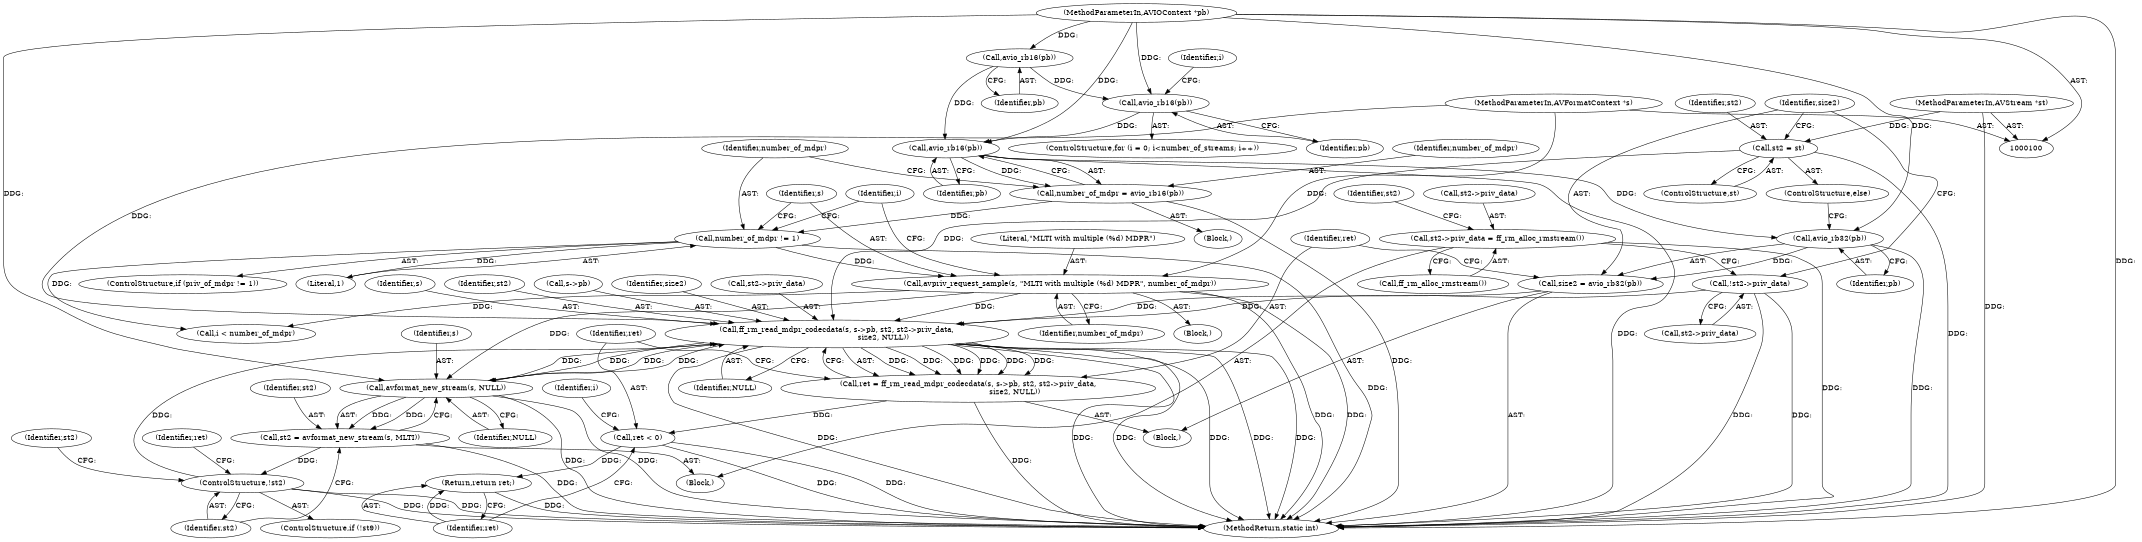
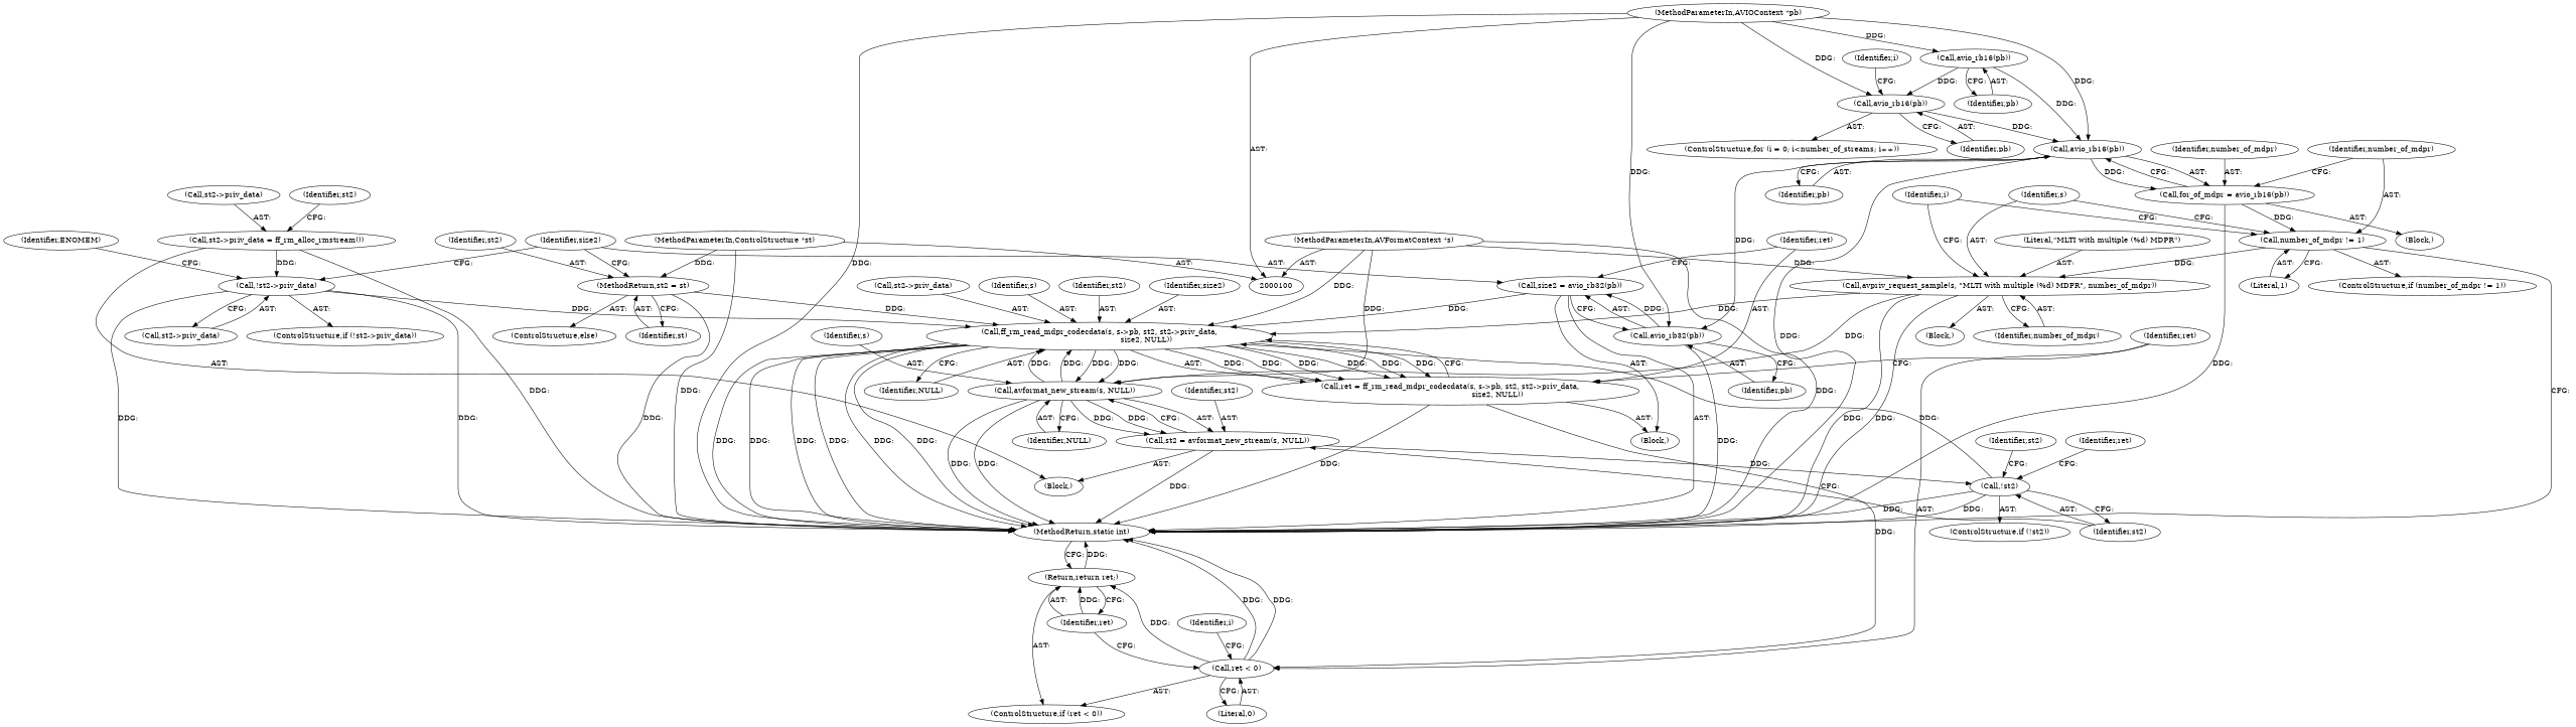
  digraph {
    n1 [label="(Call,ff_rm_read_mdpr_codecdata(s, s->pb, st2, st2->priv_data,\n                                        size2, NULL))"]
    n2 [label="(Call,avformat_new_stream(s, NULL))"]
    n3 [label="(Call,ret = ff_rm_read_mdpr_codecdata(s, s->pb, st2, st2->priv_data,\n                                        size2, NULL))"]
    n4 [label="(MethodReturn,static int)"]
    n5 [label="(Identifier,NULL)"]
-   n6 [label="(Call,st2 = avformat_new_stream(s, MLTI))"]
+   n6 [label="(Call,st2 = avformat_new_stream(s, NULL))"]
    n7 [label="(Identifier,NULL)"]
    n8 [label="(Block,)"]
    n9 [label="(Call,ret < 0)"]
    n10 [label="(Return,return ret;)"]
-   n11 [label="(ControlStructure,!st2)"]
+   n11 [label="(Call,!st2)"]
    n12 [label="(Block,)"]
    n13 [label="(Call,avpriv_request_sample(s, \"MLTI with multiple (%d) MDPR\", number_of_mdpr))"]
    n14 [label="(Identifier,number_of_mdpr)"]
    n15 [label="(Block,)"]
-   n16 [label="(Call,i < number_of_mdpr)"]
    n17 [label="(MethodParameterIn,AVFormatContext *s)"]
-   1000100
+   1000100 [label=2000100]
    n19 [label="(Call,number_of_mdpr != 1)"]
-   n20 [label="(ControlStructure,if (priv_of_mdpr != 1))"]
+   n20 [label="(ControlStructure,if (number_of_mdpr != 1))"]
    n21 [label="(Literal,1)"]
-   n22 [label="(Call,number_of_mdpr = avio_rb16(pb))"]
+   n22 [label="(Call,for_of_mdpr = avio_rb16(pb))"]
    n23 [label="(Call,avio_rb16(pb))"]
    n24 [label="(Block,)"]
    n25 [label="(Call,avio_rb32(pb))"]
    n26 [label="(Identifier,pb)"]
    n27 [label="(Call,size2 = avio_rb32(pb))"]
    n28 [label="(Identifier,pb)"]
    n29 [label="(Call,avio_rb16(pb))"]
    n30 [label="(Identifier,pb)"]
    n31 [label="(ControlStructure,for (i = 0; i<number_of_streams; i++))"]
    n32 [label="(Call,avio_rb16(pb))"]
    n33 [label="(Identifier,pb)"]
    n34 [label="(MethodParameterIn,AVIOContext *pb)"]
-   n35 [label="(Call,st2 = st)"]
+   n35 [label="(MethodReturn,st2 = st)"]
    n36 [label="(ControlStructure,else)"]
-   n37 [label="(ControlStructure,st)"]
-   n38 [label="(MethodParameterIn,AVStream *st)"]
-   n39 [label="(ControlStructure,if (!st9))"]
+   n37 [label="(Identifier,st)"]
+   n38 [label="(MethodParameterIn,ControlStructure *st)"]
+   n39 [label="(ControlStructure,if (!st2))"]
    n40 [label="(Identifier,st2)"]
    n41 [label="(Call,!st2->priv_data)"]
    n42 [label="(Call,st2->priv_data)"]
+   n43 [label="(ControlStructure,if (!st2->priv_data))"]
    n44 [label="(Call,st2->priv_data = ff_rm_alloc_rmstream())"]
-   n45 [label="(Call,ff_rm_alloc_rmstream())"]
+   n46 [label="(ControlStructure,if (ret < 0))"]
+   n47 [label="(Literal,0)"]
    n48 [label="(Identifier,ret)"]
    n49 [label="(Identifier,ret)"]
    n50 [label="(Identifier,ret)"]
    n51 [label="(Identifier,st2)"]
    n52 [label="(Call,st2->priv_data)"]
    n53 [label="(Identifier,s)"]
    n54 [label="(Identifier,s)"]
+   n55 [label="(Identifier,ENOMEM)"]
    n56 [label="(Identifier,number_of_mdpr)"]
    n57 [label="(Identifier,i)"]
    n58 [label="(Identifier,i)"]
    n59 [label="(Identifier,i)"]
    n60 [label="(Literal,\"MLTI with multiple (%d) MDPR\")"]
    n61 [label="(Identifier,st2)"]
    n62 [label="(Identifier,st2)"]
    n63 [label="(Identifier,ret)"]
-   n64 [label="(Call,s->pb)"]
    n65 [label="(Identifier,size2)"]
    n66 [label="(Identifier,st2)"]
    n67 [label="(Identifier,s)"]
    n68 [label="(Identifier,st2)"]
    n69 [label="(Call,st2->priv_data)"]
    n70 [label="(Identifier,size2)"]
    n71 [label="(Identifier,number_of_mdpr)"]
    n1 -> n2 [label="DDG: "]
    n1 -> n2 [label="DDG: "]
    n1 -> n3 [label="AST: "]
    n1 -> n3 [label="DDG: "]
    n1 -> n3 [label="DDG: "]
    n1 -> n3 [label="DDG: "]
    n1 -> n3 [label="DDG: "]
    n1 -> n3 [label="DDG: "]
    n1 -> n3 [label="DDG: "]
    n1 -> n4 [label="DDG: "]
    n1 -> n4 [label="DDG: "]
    n1 -> n4 [label="DDG: "]
    n1 -> n4 [label="DDG: "]
    n1 -> n4 [label="DDG: "]
    n1 -> n4 [label="DDG: "]
    n1 -> n5 [label="CFG: "]
    n2 -> n1 [label="DDG: "]
    n2 -> n1 [label="DDG: "]
    n2 -> n4 [label="DDG: "]
    n2 -> n4 [label="DDG: "]
    n2 -> n6 [label="AST: "]
    n2 -> n6 [label="DDG: "]
    n2 -> n6 [label="DDG: "]
    n2 -> n7 [label="CFG: "]
    n3 -> n1 [label="CFG: "]
    n3 -> n4 [label="DDG: "]
    n3 -> n8 [label="AST: "]
    n3 -> n9 [label="DDG: "]
+   n4 -> n10 [label="CFG: "]
    n5 -> n1 [label="AST: "]
    n6 -> n2 [label="CFG: "]
    n6 -> n4 [label="DDG: "]
    n6 -> n11 [label="DDG: "]
    n6 -> n12 [label="AST: "]
    n7 -> n2 [label="AST: "]
    n9 -> n4 [label="DDG: "]
    n9 -> n4 [label="DDG: "]
    n9 -> n10 [label="DDG: "]
+   n9 -> n46 [label="AST: "]
+   n9 -> n47 [label="CFG: "]
    n10 -> n4 [label="DDG: "]
+   n10 -> n46 [label="AST: "]
    n10 -> n48 [label="CFG: "]
    n11 -> n1 [label="DDG: "]
    n11 -> n4 [label="DDG: "]
    n11 -> n4 [label="DDG: "]
    n11 -> n39 [label="AST: "]
    n11 -> n40 [label="CFG: "]
    n13 -> n1 [label="DDG: "]
    n13 -> n2 [label="DDG: "]
    n13 -> n4 [label="DDG: "]
    n13 -> n4 [label="DDG: "]
    n13 -> n14 [label="CFG: "]
    n13 -> n15 [label="AST: "]
-   n13 -> n16 [label="DDG: "]
    n14 -> n13 [label="AST: "]
    n17 -> n1 [label="DDG: "]
-   n34 -> n2 [label="DDG: "]
+   n17 -> n2 [label="DDG: "]
+   n17 -> n4 [label="DDG: "]
    n17 -> n13 [label="DDG: "]
    n17 -> 1000100 [label="AST: "]
-   n19 -> n4 [label="DDG: "]
+   n19 -> n4 [label="CFG: "]
    n19 -> n13 [label="DDG: "]
-   n19 -> n16 [label="DDG: "]
    n19 -> n20 [label="AST: "]
-   n19 -> n21 [label="DDG: "]
+   n19 -> n21 [label="CFG: "]
    n21 -> n19 [label="AST: "]
    n22 -> n4 [label="DDG: "]
    n22 -> n19 [label="DDG: "]
    n22 -> n23 [label="CFG: "]
    n22 -> n24 [label="AST: "]
    n23 -> n4 [label="DDG: "]
    n23 -> n22 [label="AST: "]
    n23 -> n22 [label="DDG: "]
    n23 -> n25 [label="DDG: "]
    n23 -> n26 [label="CFG: "]
    n25 -> n4 [label="DDG: "]
    n25 -> n27 [label="AST: "]
    n25 -> n27 [label="DDG: "]
    n25 -> n28 [label="CFG: "]
    n26 -> n23 [label="AST: "]
    n27 -> n1 [label="DDG: "]
    n27 -> n4 [label="AST: "]
    n27 -> n8 [label="AST: "]
-   n36 -> n25 [label="CFG: "]
+   n27 -> n25 [label="CFG: "]
    n28 -> n25 [label="AST: "]
    n29 -> n23 [label="DDG: "]
    n29 -> n30 [label="CFG: "]
    n29 -> n31 [label="AST: "]
    n30 -> n29 [label="AST: "]
    n32 -> n23 [label="DDG: "]
    n32 -> n29 [label="DDG: "]
    n32 -> n33 [label="CFG: "]
    n33 -> n32 [label="AST: "]
    n34 -> n4 [label="DDG: "]
    n34 -> 1000100 [label="AST: "]
    n34 -> n23 [label="DDG: "]
    n34 -> n25 [label="DDG: "]
    n34 -> n29 [label="DDG: "]
    n34 -> n32 [label="DDG: "]
    n35 -> n1 [label="DDG: "]
    n35 -> n4 [label="DDG: "]
    n35 -> n36 [label="AST: "]
    n35 -> n37 [label="CFG: "]
    n37 -> n35 [label="AST: "]
    n38 -> n4 [label="DDG: "]
    n38 -> 1000100 [label="AST: "]
    n38 -> n35 [label="DDG: "]
    n40 -> n6 [label="CFG: "]
    n40 -> n11 [label="AST: "]
    n41 -> n1 [label="DDG: "]
    n41 -> n4 [label="DDG: "]
    n41 -> n4 [label="DDG: "]
    n41 -> n42 [label="CFG: "]
+   n41 -> n43 [label="AST: "]
    n42 -> n41 [label="AST: "]
    n44 -> n4 [label="DDG: "]
    n44 -> n12 [label="AST: "]
-   n44 -> n41 [label="CFG: "]
-   n44 -> n45 [label="CFG: "]
-   n45 -> n44 [label="AST: "]
+   n44 -> n41 [label="DDG: "]
+   n47 -> n9 [label="AST: "]
    n48 -> n9 [label="CFG: "]
    n48 -> n10 [label="AST: "]
    n48 -> n10 [label="DDG: "]
    n49 -> n3 [label="CFG: "]
    n49 -> n9 [label="AST: "]
    n50 -> n3 [label="AST: "]
    n50 -> n27 [label="CFG: "]
    n51 -> n44 [label="CFG: "]
    n52 -> n1 [label="AST: "]
    n53 -> n1 [label="AST: "]
    n54 -> n13 [label="AST: "]
    n54 -> n19 [label="CFG: "]
+   n55 -> n41 [label="CFG: "]
    n56 -> n22 [label="AST: "]
    n57 -> n13 [label="CFG: "]
    n57 -> n19 [label="CFG: "]
    n58 -> n29 [label="CFG: "]
    n59 -> n9 [label="CFG: "]
    n60 -> n13 [label="AST: "]
    n61 -> n6 [label="AST: "]
    n62 -> n1 [label="AST: "]
    n63 -> n11 [label="CFG: "]
-   n64 -> n1 [label="AST: "]
    n65 -> n27 [label="AST: "]
    n65 -> n35 [label="CFG: "]
    n65 -> n41 [label="CFG: "]
    n66 -> n11 [label="CFG: "]
    n67 -> n2 [label="AST: "]
    n68 -> n35 [label="AST: "]
    n69 -> n44 [label="AST: "]
    n70 -> n1 [label="AST: "]
    n71 -> n19 [label="AST: "]
    n71 -> n22 [label="CFG: "]
  }
